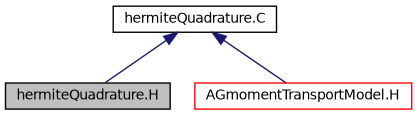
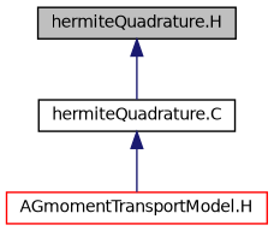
  digraph {
    node [color=black fontname=Helvetica fontsize=10 shape=record]
    edge [color=midnightblue dir=back fontname=Helvetica fontsize=10 labelfontname=Helvetica labelfontsize=10 style=solid]
    n1 [fillcolor=grey75 fontcolor=black height=0.2 label="hermiteQuadrature.H" style=filled width=0.4]
    n2 [height=0.2 label="hermiteQuadrature.C" width=0.4]
    n3 [color=red height=0.2 label="AGmomentTransportModel.H" width=0.4]
-   n2 -> n1
+   n1 -> n2
    n2 -> n3
  }
